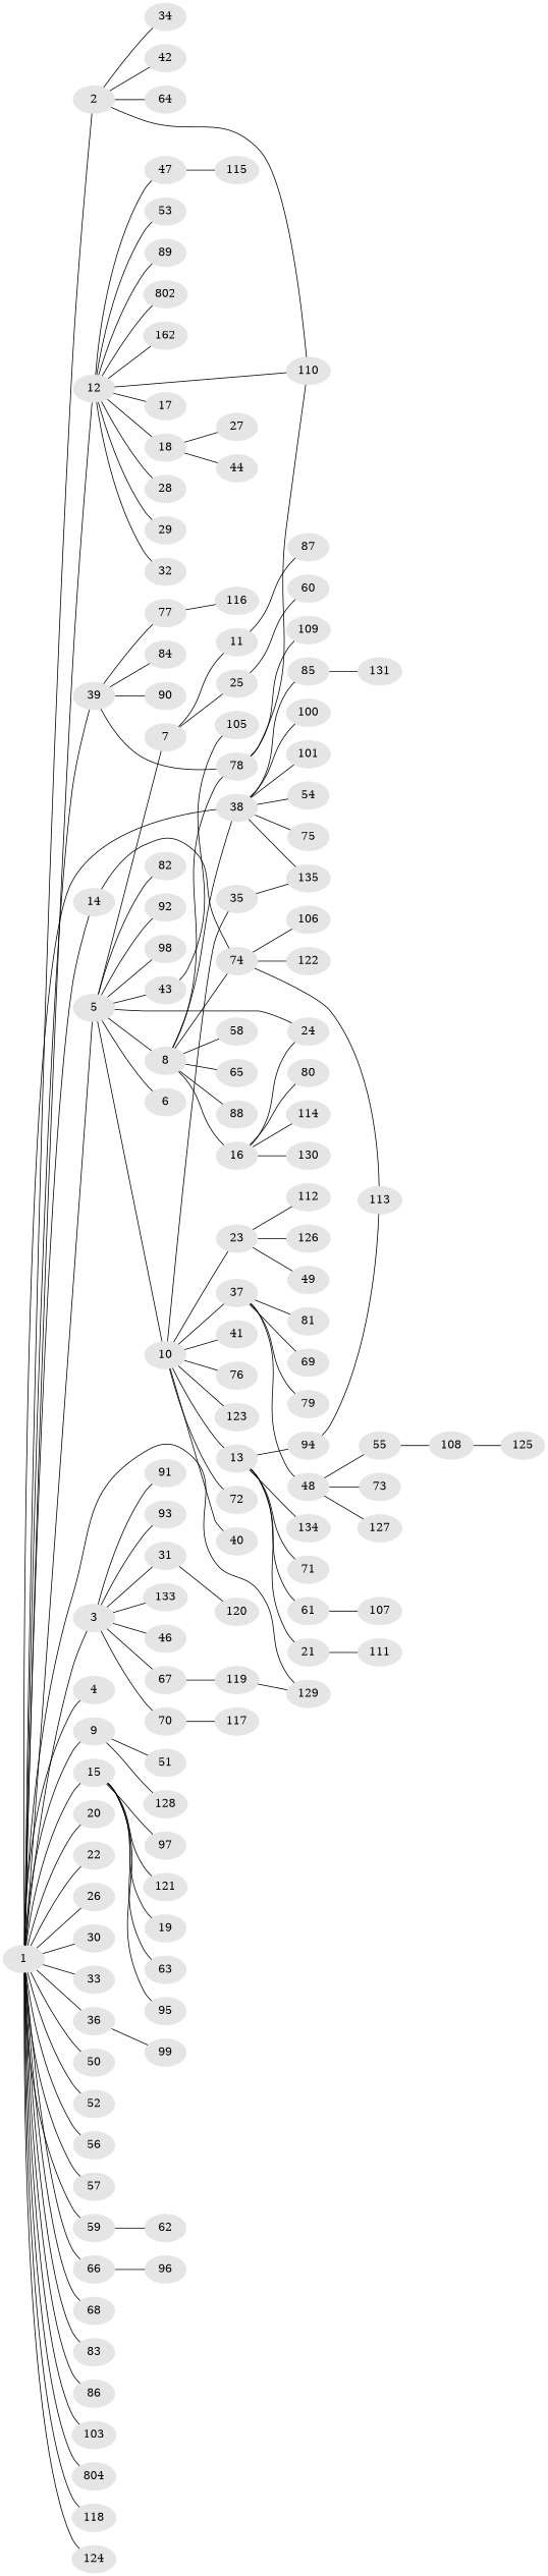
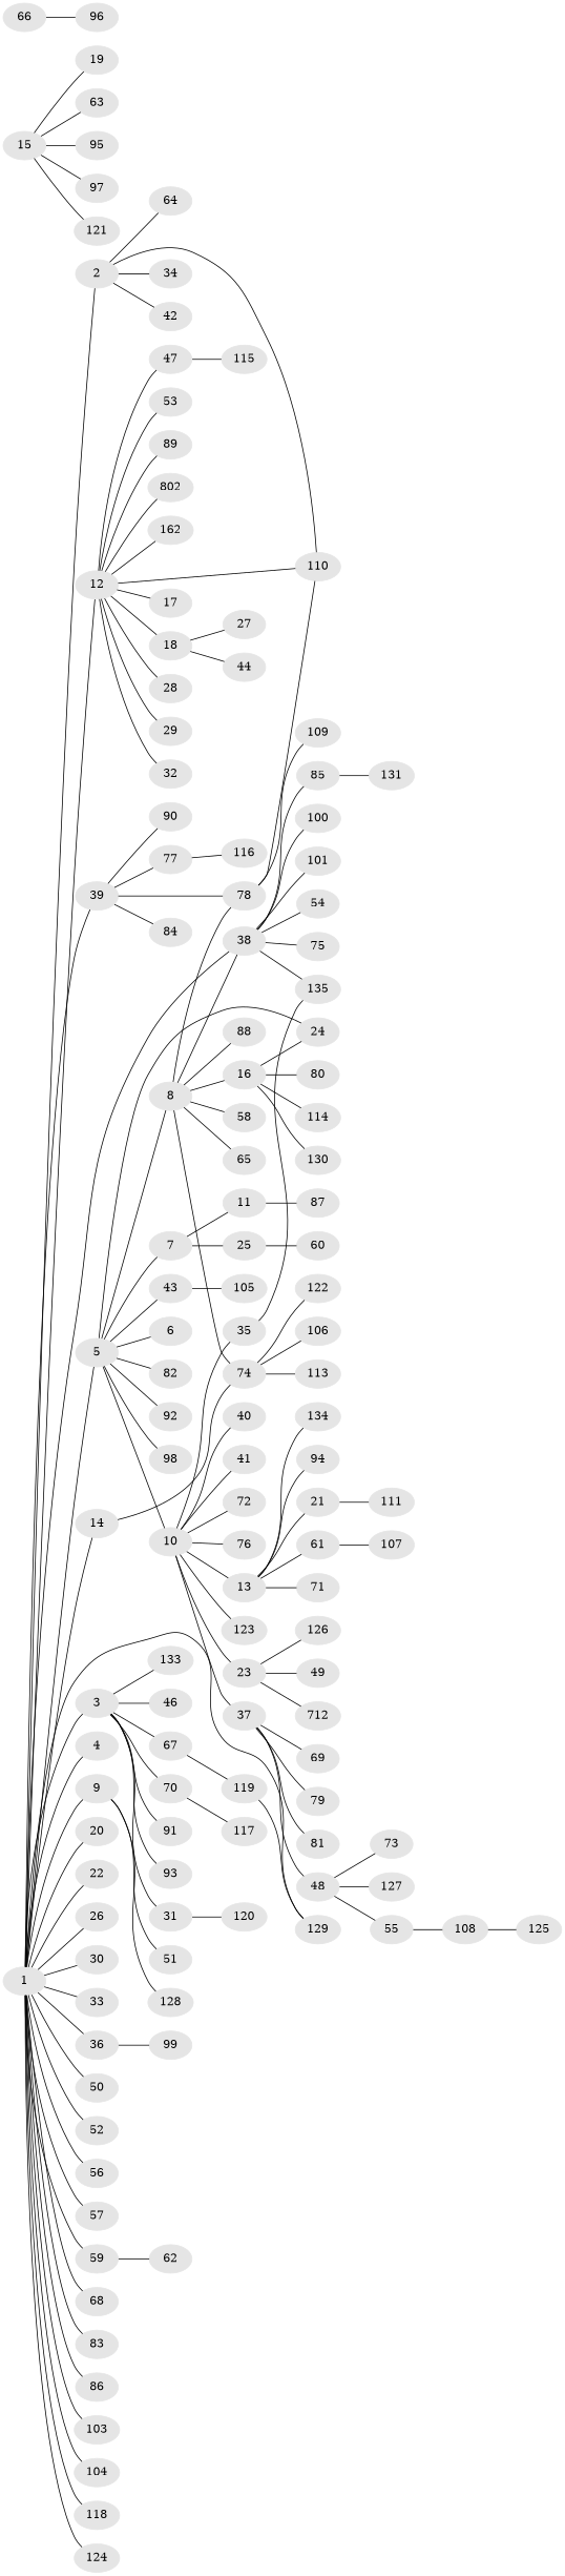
  graph {
    rankdir=LR
    node [color=gray90 style=filled]
    1
    2
    3
    4
    5
    9
    12
    14
    15
    20
    22
    26
    30
    33
    36
    38
    39
    50
    52
    56
    57
    59
    66
    68
    83
    86
    103
-   104 [label=804]
+   104
    118
    124
    129
    34
    42
    64
    110
    31
    46
    67
    70
    91
    93
    133
    6
    7
    8
    10
    24
    43
    82
    92
    98
    51
    128
    17
    18
    28
    29
    32
    47
    53
    89
    n62 [label=802]
    n63 [label=162]
    74
    19
    63
    95
    97
    121
    99
    135
    54
    75
    85
    100
    101
    78
    77
    84
    90
    62
    96
    120
    119
    117
    11
    25
    16
    58
    65
    88
    13
    23
    35
    37
    40
    41
    72
    76
    123
    105
    87
    60
    80
    114
    130
    106
    113
    122
    109
    21
    61
    71
    94
    134
    49
-   112
+   112 [label=712]
    126
    48
    69
    79
    81
    27
    44
    115
    111
    107
    55
    73
    127
    131
    116
    108
    125
    1 -- 2
    1 -- 3
    1 -- 4
    1 -- 5
    1 -- 9
    1 -- 12
    1 -- 14
-   1 -- 15
    1 -- 20
    1 -- 22
    1 -- 26
    1 -- 30
    1 -- 33
    1 -- 36
    1 -- 38
    1 -- 39
    1 -- 50
    1 -- 52
    1 -- 56
    1 -- 57
    1 -- 59
-   1 -- 66
    1 -- 68
    1 -- 83
    1 -- 86
    1 -- 103
    1 -- 104
    1 -- 118
    1 -- 124
    1 -- 129
    2 -- 34
    2 -- 42
    2 -- 64
    2 -- 110
    3 -- 31
    3 -- 46
    3 -- 67
    3 -- 70
    3 -- 91
    3 -- 93
    3 -- 133
    5 -- 6
    5 -- 7
    5 -- 8
    5 -- 10
    5 -- 24
    5 -- 43
    5 -- 82
    5 -- 92
    5 -- 98
    9 -- 51
    9 -- 128
    12 -- 110
    12 -- 17
    12 -- 18
    12 -- 28
    12 -- 29
    12 -- 32
    12 -- 47
    12 -- 53
    12 -- 89
    12 -- n62
    12 -- n63
    14 -- 74
    15 -- 19
    15 -- 63
    15 -- 95
    15 -- 97
    15 -- 121
    36 -- 99
    38 -- 135
    38 -- 54
    38 -- 75
    38 -- 85
    38 -- 100
    38 -- 101
    39 -- 78
    39 -- 77
    39 -- 84
    39 -- 90
    59 -- 62
    66 -- 96
    31 -- 120
    67 -- 119
    70 -- 117
    7 -- 11
    7 -- 25
    8 -- 38
    8 -- 74
    8 -- 78
    8 -- 16
    8 -- 58
    8 -- 65
    8 -- 88
    10 -- 13
    10 -- 23
    10 -- 35
    10 -- 37
    10 -- 40
    10 -- 41
    10 -- 72
    10 -- 76
    10 -- 123
    43 -- 105
    18 -- 27
    18 -- 44
    47 -- 115
    74 -- 106
    74 -- 113
    74 -- 122
    85 -- 131
    78 -- 110
    78 -- 109
    77 -- 116
    119 -- 129
    11 -- 87
    25 -- 60
    16 -- 24
    16 -- 80
    16 -- 114
    16 -- 130
    13 -- 21
    13 -- 61
    13 -- 71
    13 -- 94
    13 -- 134
    23 -- 49
    23 -- 112
    23 -- 126
    35 -- 135
    37 -- 48
    37 -- 69
    37 -- 79
    37 -- 81
    21 -- 111
    61 -- 107
-   94 -- 113
    48 -- 55
    48 -- 73
    48 -- 127
    55 -- 108
    108 -- 125
  }
